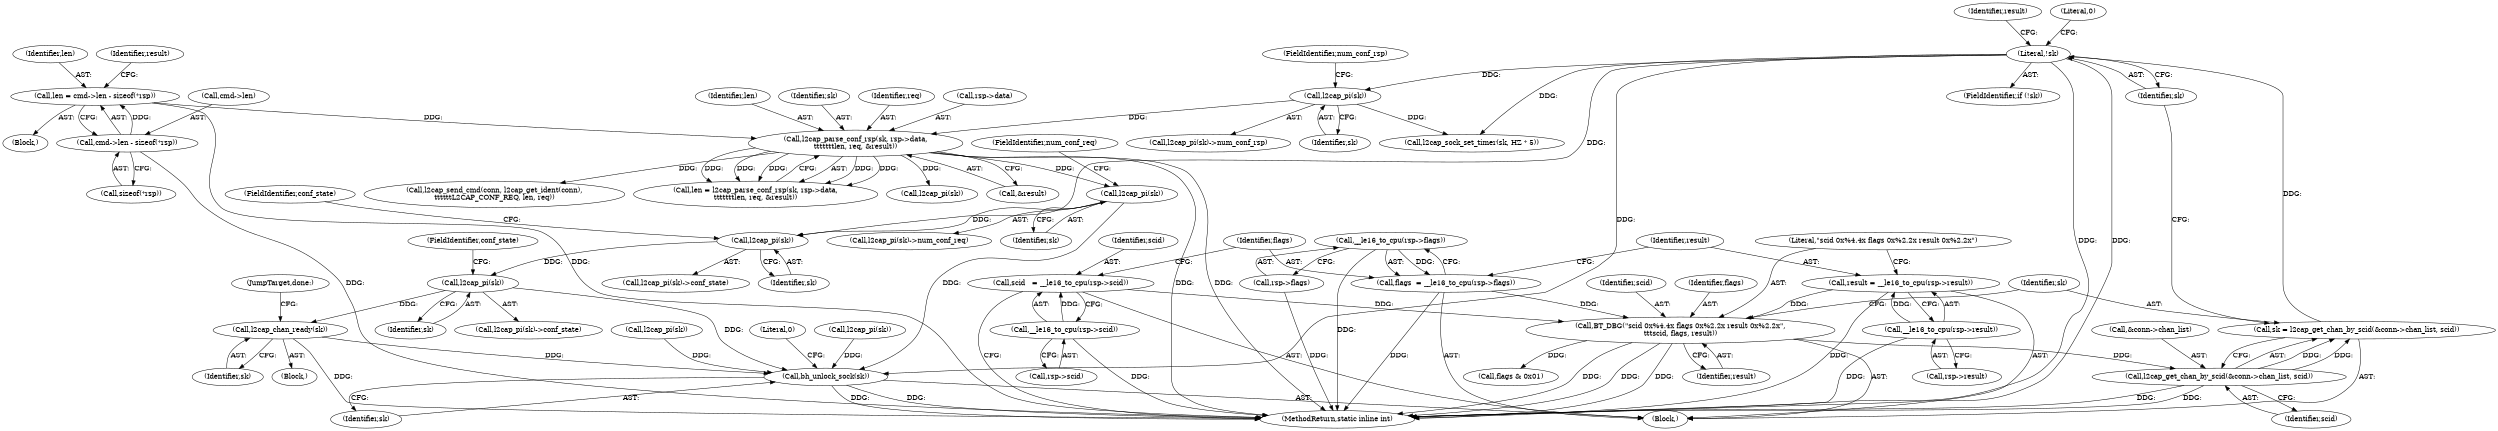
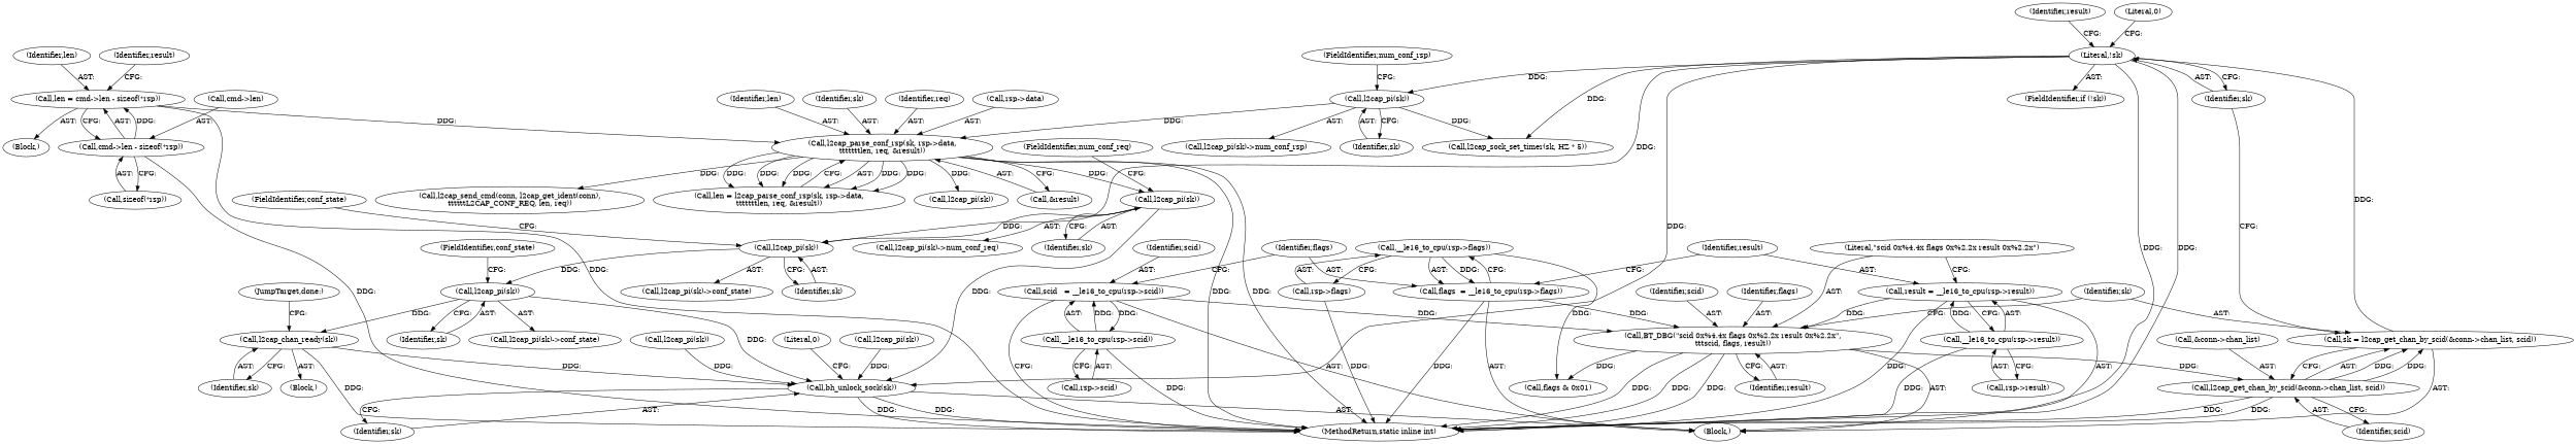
  digraph {
    n1 [label="(Call,l2cap_chan_ready(sk))"]
    n2 [label="(Call,bh_unlock_sock(sk))"]
    n3 [label="(Identifier,sk)"]
    n4 [label="(Block,)"]
    n5 [label="(MethodReturn,static inline int)"]
    n6 [label="(Block,)"]
    n7 [label="(Identifier,sk)"]
    n8 [label="(Call,l2cap_pi(sk))"]
    n9 [label="(Identifier,sk)"]
    n10 [label="(Call,l2cap_pi(sk)->conf_state)"]
    n11 [label="(Call,l2cap_pi(sk))"]
    n12 [label="(Identifier,sk)"]
    n13 [label="(Call,l2cap_pi(sk)->conf_state)"]
    n14 [label="(Call,l2cap_pi(sk))"]
    n15 [label="(Call,l2cap_pi(sk)->num_conf_req)"]
    n16 [label="(Identifier,sk)"]
    n17 [label="(Call,l2cap_parse_conf_rsp(sk, rsp->data,\n\t\t\t\t\t\t\tlen, req, &result))"]
    n18 [label="(Call,l2cap_send_cmd(conn, l2cap_get_ident(conn),\n\t\t\t\t\t\tL2CAP_CONF_REQ, len, req))"]
    n19 [label="(Call,len = l2cap_parse_conf_rsp(sk, rsp->data,\n\t\t\t\t\t\t\tlen, req, &result))"]
    n20 [label="(Call,l2cap_pi(sk))"]
    n21 [label="(Call,&result)"]
    n22 [label="(Call,l2cap_pi(sk))"]
    n23 [label="(Call,l2cap_pi(sk)->num_conf_rsp)"]
    n24 [label="(Identifier,sk)"]
    n25 [label="(Call,l2cap_sock_set_timer(sk, HZ * 5))"]
    n26 [label="(Literal,!sk)"]
    n27 [label="(FieldIdentifier,if (!sk))"]
    n28 [label="(Identifier,sk)"]
    n29 [label="(Call,sk = l2cap_get_chan_by_scid(&conn->chan_list, scid))"]
    n30 [label="(Call,l2cap_get_chan_by_scid(&conn->chan_list, scid))"]
    n31 [label="(Identifier,scid)"]
    n32 [label="(Call,BT_DBG(\"scid 0x%4.4x flags 0x%2.2x result 0x%2.2x\",\n\t\t\tscid, flags, result))"]
    n33 [label="(Identifier,result)"]
    n34 [label="(Call,flags & 0x01)"]
    n35 [label="(Call,scid   = __le16_to_cpu(rsp->scid))"]
    n36 [label="(Call,__le16_to_cpu(rsp->scid))"]
    n37 [label="(Call,rsp->scid)"]
    n38 [label="(Call,flags  = __le16_to_cpu(rsp->flags))"]
    n39 [label="(Call,__le16_to_cpu(rsp->flags))"]
    n40 [label="(Call,rsp->flags)"]
    n41 [label="(Call,result = __le16_to_cpu(rsp->result))"]
    n42 [label="(Call,__le16_to_cpu(rsp->result))"]
    n43 [label="(Call,rsp->result)"]
    n44 [label="(Call,len = cmd->len - sizeof(*rsp))"]
    n45 [label="(Call,cmd->len - sizeof(*rsp))"]
    n46 [label="(Block,)"]
    n47 [label="(Call,sizeof(*rsp))"]
    n48 [label="(Identifier,result)"]
    n49 [label="(FieldIdentifier,num_conf_req)"]
    n50 [label="(Literal,0)"]
    n51 [label="(Identifier,len)"]
    n52 [label="(Call,l2cap_pi(sk))"]
    n53 [label="(Identifier,sk)"]
    n54 [label="(FieldIdentifier,conf_state)"]
    n55 [label="(Literal,0)"]
    n56 [label="(Identifier,result)"]
    n57 [label="(FieldIdentifier,conf_state)"]
    n58 [label="(Identifier,sk)"]
    n59 [label="(Identifier,len)"]
    n60 [label="(Identifier,result)"]
    n61 [label="(Identifier,flags)"]
    n62 [label="(Literal,\"scid 0x%4.4x flags 0x%2.2x result 0x%2.2x\")"]
    n63 [label="(Call,l2cap_pi(sk))"]
    n64 [label="(Identifier,scid)"]
    n65 [label="(Identifier,req)"]
    n66 [label="(JumpTarget,done:)"]
    n67 [label="(Call,rsp->data)"]
    n68 [label="(Call,&conn->chan_list)"]
    n69 [label="(Identifier,scid)"]
    n70 [label="(FieldIdentifier,num_conf_rsp)"]
    n71 [label="(Identifier,flags)"]
    n72 [label="(Call,cmd->len)"]
    n1 -> n2 [label="DDG: "]
    n1 -> n3 [label="CFG: "]
    n1 -> n4 [label="AST: "]
    n1 -> n5 [label="DDG: "]
    n2 -> n5 [label="DDG: "]
    n2 -> n5 [label="DDG: "]
    n2 -> n6 [label="AST: "]
    n2 -> n7 [label="CFG: "]
    n3 -> n1 [label="AST: "]
    n7 -> n2 [label="AST: "]
    n8 -> n1 [label="DDG: "]
    n8 -> n2 [label="DDG: "]
    n8 -> n9 [label="CFG: "]
    n8 -> n10 [label="AST: "]
    n9 -> n8 [label="AST: "]
    n11 -> n8 [label="DDG: "]
    n11 -> n12 [label="CFG: "]
    n11 -> n13 [label="AST: "]
    n12 -> n11 [label="AST: "]
    n14 -> n2 [label="DDG: "]
    n14 -> n11 [label="DDG: "]
    n14 -> n15 [label="AST: "]
    n14 -> n16 [label="CFG: "]
    n16 -> n14 [label="AST: "]
    n17 -> n5 [label="DDG: "]
    n17 -> n5 [label="DDG: "]
    n17 -> n14 [label="DDG: "]
    n17 -> n18 [label="DDG: "]
    n17 -> n19 [label="AST: "]
    n17 -> n19 [label="DDG: "]
    n17 -> n19 [label="DDG: "]
    n17 -> n19 [label="DDG: "]
    n17 -> n19 [label="DDG: "]
    n17 -> n19 [label="DDG: "]
    n17 -> n20 [label="DDG: "]
    n17 -> n21 [label="CFG: "]
    n19 -> n17 [label="CFG: "]
    n21 -> n17 [label="AST: "]
    n22 -> n17 [label="DDG: "]
    n22 -> n23 [label="AST: "]
    n22 -> n24 [label="CFG: "]
    n22 -> n25 [label="DDG: "]
    n24 -> n22 [label="AST: "]
    n26 -> n2 [label="DDG: "]
    n26 -> n5 [label="DDG: "]
    n26 -> n5 [label="DDG: "]
    n26 -> n11 [label="DDG: "]
    n26 -> n22 [label="DDG: "]
    n26 -> n25 [label="DDG: "]
    n26 -> n27 [label="AST: "]
    n26 -> n28 [label="CFG: "]
    n28 -> n26 [label="AST: "]
    n28 -> n29 [label="CFG: "]
    n29 -> n6 [label="AST: "]
    n29 -> n26 [label="DDG: "]
    n29 -> n30 [label="CFG: "]
    n30 -> n5 [label="DDG: "]
    n30 -> n5 [label="DDG: "]
    n30 -> n29 [label="AST: "]
    n30 -> n29 [label="DDG: "]
    n30 -> n29 [label="DDG: "]
    n30 -> n31 [label="CFG: "]
    n31 -> n30 [label="AST: "]
    n32 -> n5 [label="DDG: "]
    n32 -> n5 [label="DDG: "]
    n32 -> n5 [label="DDG: "]
    n32 -> n6 [label="AST: "]
    n32 -> n30 [label="DDG: "]
    n32 -> n33 [label="CFG: "]
    n32 -> n34 [label="DDG: "]
    n33 -> n32 [label="AST: "]
    n35 -> n5 [label="CFG: "]
    n35 -> n6 [label="AST: "]
    n35 -> n32 [label="DDG: "]
-   n35 -> n36 [label="CFG: "]
+   n35 -> n36 [label="DDG: "]
    n36 -> n5 [label="DDG: "]
    n36 -> n35 [label="AST: "]
    n36 -> n35 [label="DDG: "]
    n36 -> n37 [label="CFG: "]
    n37 -> n36 [label="AST: "]
    n38 -> n5 [label="DDG: "]
    n38 -> n6 [label="AST: "]
    n38 -> n32 [label="DDG: "]
    n38 -> n39 [label="CFG: "]
-   n39 -> n5 [label="DDG: "]
+   n39 -> n34 [label="DDG: "]
    n39 -> n38 [label="AST: "]
    n39 -> n38 [label="DDG: "]
    n39 -> n40 [label="CFG: "]
    n40 -> n5 [label="DDG: "]
    n40 -> n39 [label="AST: "]
    n41 -> n5 [label="DDG: "]
    n41 -> n6 [label="AST: "]
    n41 -> n32 [label="DDG: "]
    n41 -> n42 [label="CFG: "]
    n42 -> n5 [label="DDG: "]
    n42 -> n41 [label="AST: "]
    n42 -> n41 [label="DDG: "]
    n42 -> n43 [label="CFG: "]
    n43 -> n42 [label="AST: "]
    n44 -> n5 [label="DDG: "]
    n44 -> n17 [label="DDG: "]
    n44 -> n45 [label="CFG: "]
    n44 -> n46 [label="AST: "]
    n45 -> n5 [label="DDG: "]
    n45 -> n44 [label="AST: "]
    n45 -> n44 [label="DDG: "]
    n45 -> n47 [label="CFG: "]
    n47 -> n45 [label="AST: "]
    n48 -> n26 [label="CFG: "]
    n49 -> n14 [label="CFG: "]
    n50 -> n26 [label="CFG: "]
    n51 -> n17 [label="AST: "]
    n52 -> n2 [label="DDG: "]
    n53 -> n17 [label="AST: "]
    n54 -> n8 [label="CFG: "]
    n55 -> n2 [label="CFG: "]
    n56 -> n44 [label="CFG: "]
    n57 -> n11 [label="CFG: "]
    n58 -> n29 [label="AST: "]
    n58 -> n32 [label="CFG: "]
    n59 -> n44 [label="AST: "]
    n60 -> n38 [label="CFG: "]
    n60 -> n41 [label="AST: "]
    n61 -> n32 [label="AST: "]
    n62 -> n32 [label="AST: "]
    n62 -> n41 [label="CFG: "]
    n63 -> n2 [label="DDG: "]
    n64 -> n32 [label="AST: "]
    n65 -> n17 [label="AST: "]
    n66 -> n1 [label="CFG: "]
    n67 -> n17 [label="AST: "]
    n68 -> n30 [label="AST: "]
    n69 -> n35 [label="AST: "]
    n70 -> n22 [label="CFG: "]
    n71 -> n35 [label="CFG: "]
    n71 -> n38 [label="AST: "]
    n72 -> n45 [label="AST: "]
  }
